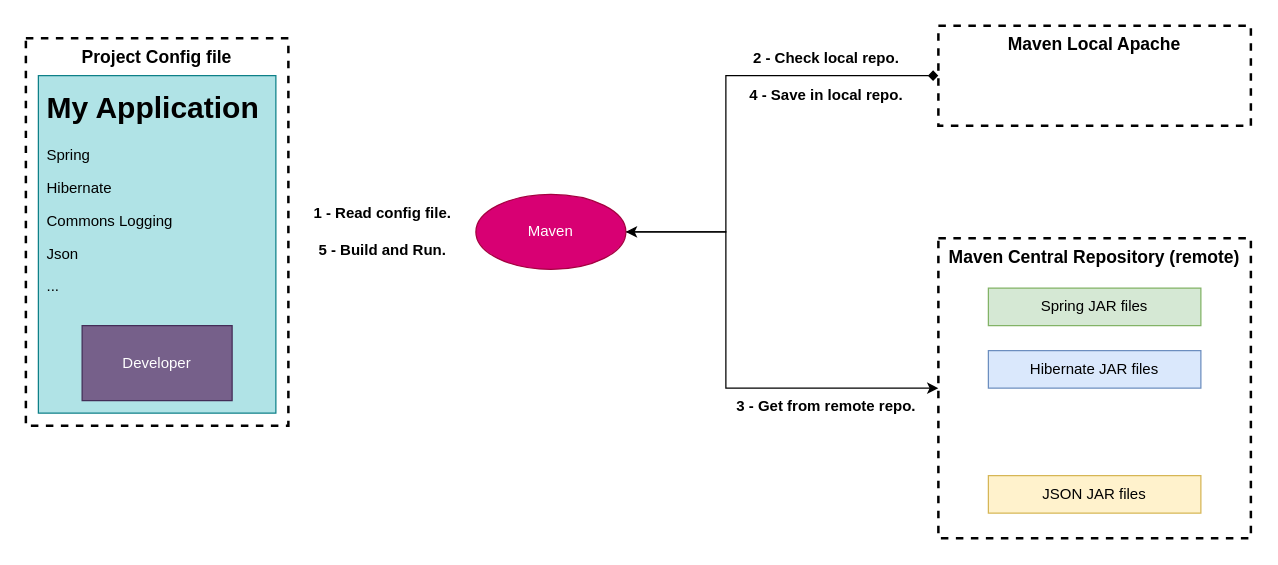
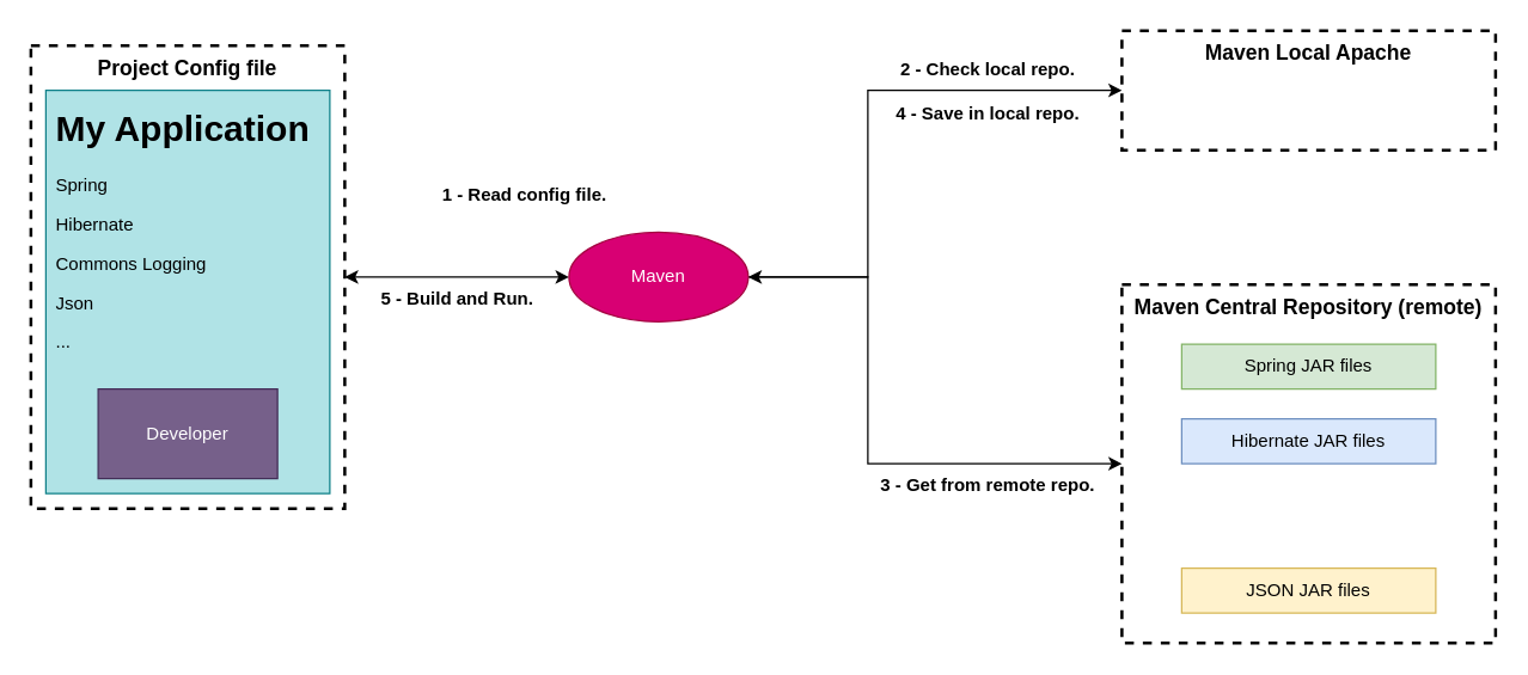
  <mxCell id="0" />
  <mxCell id="1" parent="0" />
  <mxCell id="2" value="Project Config file" style="rounded=0;whiteSpace=wrap;html=1;verticalAlign=top;fontStyle=1;fontSize=14;strokeWidth=2;dashed=1;" vertex="1" parent="1"><mxGeometry x="20" y="30" width="210" height="310" as="geometry" /></mxCell>
  <mxCell id="3" value="Maven Local Apache" style="rounded=0;whiteSpace=wrap;html=1;verticalAlign=top;fontStyle=1;fontSize=14;strokeWidth=2;dashed=1;" vertex="1" parent="1"><mxGeometry x="750" y="20" width="250" height="80" as="geometry" /></mxCell>
  <mxCell id="4" value="Maven Central Repository (remote)" style="rounded=0;whiteSpace=wrap;html=1;verticalAlign=top;fontStyle=1;fontSize=14;strokeWidth=2;dashed=1;" vertex="1" parent="1"><mxGeometry x="750" y="190" width="250" height="240" as="geometry" /></mxCell>
+ <mxCell id="5" style="edgeStyle=orthogonalEdgeStyle;rounded=0;orthogonalLoop=1;jettySize=auto;html=1;entryX=0;entryY=0.5;entryDx=0;entryDy=0;startArrow=classic;startFill=1;exitX=1;exitY=0.5;exitDx=0;exitDy=0;" edge="1" parent="1" source="2" target="14"><mxGeometry relative="1" as="geometry"><mxPoint x="380" y="185" as="targetPoint" /></mxGeometry></mxCell>
  <mxCell id="6" value="" style="rounded=0;whiteSpace=wrap;html=1;fillColor=#b0e3e6;strokeColor=#0e8088;" vertex="1" parent="1"><mxGeometry x="30" y="60" width="190" height="270" as="geometry" /></mxCell>
  <mxCell id="7" value="&lt;h1 style=&quot;margin-top: 0px;&quot;&gt;My Application&lt;/h1&gt;&lt;p&gt;Spring&lt;/p&gt;&lt;p&gt;Hibernate&lt;/p&gt;&lt;p&gt;Commons Logging&lt;/p&gt;&lt;p&gt;Json&lt;/p&gt;&lt;p&gt;...&lt;/p&gt;" style="text;html=1;whiteSpace=wrap;overflow=hidden;rounded=0;" vertex="1" parent="1"><mxGeometry x="35" y="65" width="180" height="180" as="geometry" /></mxCell>
  <mxCell id="8" value="Spring JAR files" style="rounded=0;whiteSpace=wrap;html=1;fillColor=#d5e8d4;strokeColor=#82b366;" vertex="1" parent="1"><mxGeometry x="790" y="230" width="170" height="30" as="geometry" /></mxCell>
  <mxCell id="9" value="Hibernate JAR files" style="rounded=0;whiteSpace=wrap;html=1;fillColor=#dae8fc;strokeColor=#6c8ebf;" vertex="1" parent="1"><mxGeometry x="790" y="280" width="170" height="30" as="geometry" /></mxCell>
  <mxCell id="10" value="JSON JAR files" style="rounded=0;whiteSpace=wrap;html=1;fillColor=#fff2cc;strokeColor=#d6b656;" vertex="1" parent="1"><mxGeometry x="790" y="380" width="170" height="30" as="geometry" /></mxCell>
  <mxCell id="11" value="Developer" style="rounded=0;whiteSpace=wrap;html=1;fillColor=#76608a;fontColor=#ffffff;strokeColor=#432D57;" vertex="1" parent="1"><mxGeometry x="65" y="260" width="120" height="60" as="geometry" /></mxCell>
  <mxCell id="12" style="edgeStyle=orthogonalEdgeStyle;rounded=0;orthogonalLoop=1;jettySize=auto;html=1;startArrow=classic;startFill=1;" edge="1" parent="1" source="14" target="4"><mxGeometry relative="1" as="geometry"><Array as="points"><mxPoint x="580" y="185" /><mxPoint x="580" y="310" /></Array></mxGeometry></mxCell>
- <mxCell id="13" style="edgeStyle=orthogonalEdgeStyle;rounded=0;orthogonalLoop=1;jettySize=auto;html=1;entryX=0;entryY=0.5;entryDx=0;entryDy=0;endArrow=diamond;" edge="1" parent="1" source="14" target="3"><mxGeometry relative="1" as="geometry"><Array as="points"><mxPoint x="580" y="185" /><mxPoint x="580" y="60" /></Array></mxGeometry></mxCell>
+ <mxCell id="13" style="edgeStyle=orthogonalEdgeStyle;rounded=0;orthogonalLoop=1;jettySize=auto;html=1;entryX=0;entryY=0.5;entryDx=0;entryDy=0;" edge="1" parent="1" source="14" target="3"><mxGeometry relative="1" as="geometry"><Array as="points"><mxPoint x="580" y="185" /><mxPoint x="580" y="60" /></Array></mxGeometry></mxCell>
  <mxCell id="14" value="Maven" style="ellipse;whiteSpace=wrap;html=1;fillColor=#d80073;strokeColor=#A50040;fontColor=#ffffff;" vertex="1" parent="1"><mxGeometry x="380" y="155" width="120" height="60" as="geometry" /></mxCell>
- <mxCell id="15" value="1 - Read config file." style="text;html=1;align=center;verticalAlign=middle;resizable=0;points=[];autosize=1;strokeColor=none;fillColor=none;fontStyle=1" vertex="1" parent="1"><mxGeometry x="240" y="155" width="130" height="30" as="geometry" /></mxCell>
+ <mxCell id="15" value="1 - Read config file." style="text;html=1;align=center;verticalAlign=middle;resizable=0;points=[];autosize=1;strokeColor=none;fillColor=none;fontStyle=1" vertex="1" parent="1"><mxGeometry x="285" y="115" width="130" height="30" as="geometry" /></mxCell>
  <mxCell id="16" value="5 - Build and Run." style="text;html=1;align=center;verticalAlign=middle;resizable=0;points=[];autosize=1;strokeColor=none;fillColor=none;fontStyle=1" vertex="1" parent="1"><mxGeometry x="245" y="185" width="120" height="30" as="geometry" /></mxCell>
  <mxCell id="17" value="2 - Check local repo." style="text;html=1;align=center;verticalAlign=middle;resizable=0;points=[];autosize=1;strokeColor=none;fillColor=none;fontStyle=1" vertex="1" parent="1"><mxGeometry x="595" y="31" width="130" height="30" as="geometry" /></mxCell>
  <mxCell id="18" value="3 - Get from remote repo." style="text;html=1;align=center;verticalAlign=middle;resizable=0;points=[];autosize=1;strokeColor=none;fillColor=none;fontStyle=1" vertex="1" parent="1"><mxGeometry x="580" y="310" width="160" height="30" as="geometry" /></mxCell>
  <mxCell id="19" value="4 - Save in local repo." style="text;html=1;align=center;verticalAlign=middle;resizable=0;points=[];autosize=1;strokeColor=none;fillColor=none;fontStyle=1" vertex="1" parent="1"><mxGeometry x="590" y="61" width="140" height="30" as="geometry" /></mxCell>
